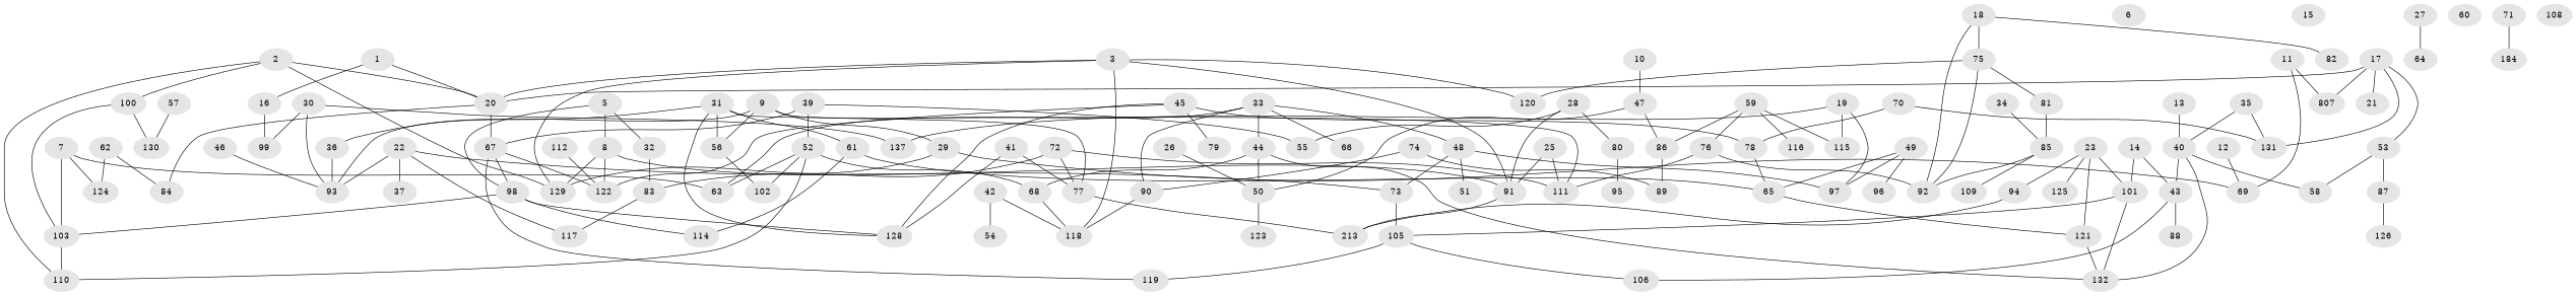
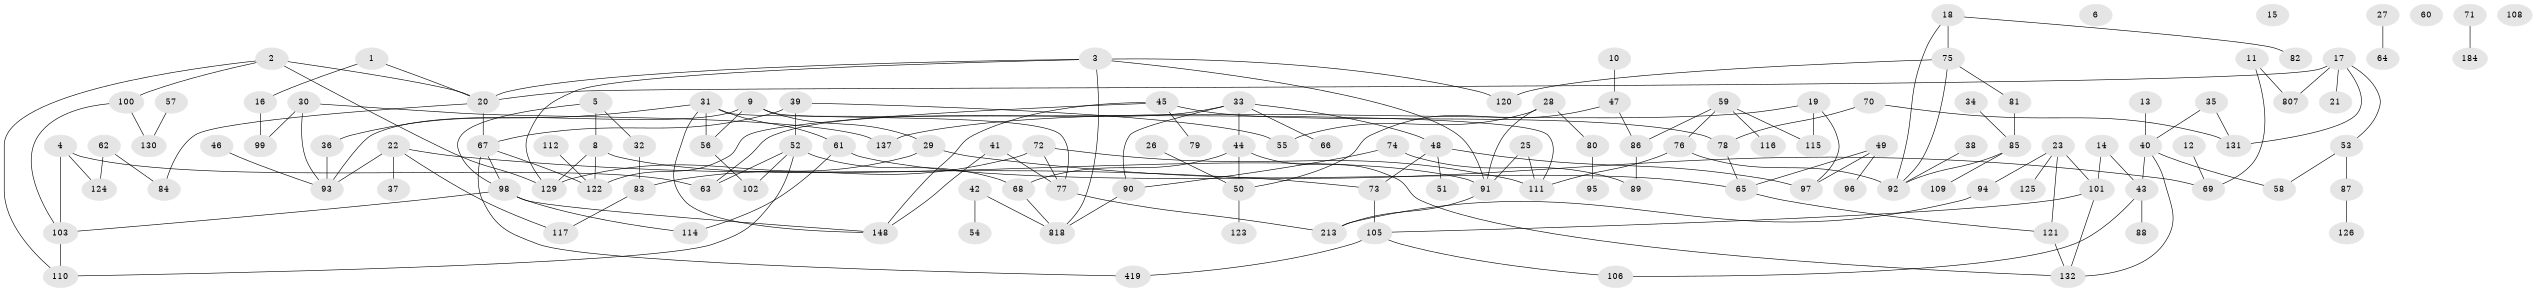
  graph {
    node [color=gray90 style=filled]
    1
    16
    20
    99
    67
    84
    2
    100
    129
    110
    130
    103
    3
    91
-   118
+   118 [label=818]
    120
    n17 [label=213]
    5
    8
    32
    98
    122
    83
-   128
+   128 [label=148]
    114
    6
-   7
+   7 [label=4]
    124
    63
    9
    29
    56
    77
    93
    69
    102
    10
    47
    50
    86
    11
    n42 [label=807]
    12
    13
    40
    43
    58
    132
    14
    101
    88
    106
    105
    15
    17
    21
    53
    131
    87
    18
    75
    82
    92
    81
    19
    97
    115
    n68 [label=137]
-   119
+   119 [label=419]
    22
    37
    73
    117
    23
    94
    121
    125
    25
    111
    26
    123
    27
    64
    28
    55
    80
    95
    30
    31
    36
    61
    65
    33
    44
    48
    66
    90
    68
    51
    34
    85
    109
    35
+   38
    39
    52
    41
    42
    54
    45
    79
    78
    46
    89
    49
    96
    126
    57
    59
    76
    116
    60
    62
    70
    n125 [label=184]
    71
    72
    74
    108
    112
    1 -- 16
    1 -- 20
    16 -- 99
    20 -- 67
    20 -- 84
    67 -- 98
    67 -- 122
    67 -- 119
    2 -- 20
    2 -- 100
    2 -- 129
    2 -- 110
    100 -- 130
    100 -- 103
    103 -- 110
    3 -- 20
    3 -- 129
    3 -- 91
    3 -- 118
    3 -- 120
    91 -- n17
    5 -- 8
    5 -- 32
    5 -- 98
    8 -- 129
    8 -- 91
    8 -- 122
    32 -- 83
    98 -- 103
    98 -- 128
    98 -- 114
    83 -- 117
    7 -- 103
    7 -- 124
    7 -- 63
    9 -- 29
    9 -- 56
    9 -- 77
    9 -- 93
    29 -- 129
    29 -- 69
    56 -- 102
    77 -- n17
    10 -- 47
    47 -- 50
    47 -- 86
    50 -- 123
    86 -- 89
    11 -- 69
    11 -- n42
    12 -- 69
    13 -- 40
    40 -- 43
    40 -- 58
    40 -- 132
    43 -- 88
    43 -- 106
    14 -- 43
    14 -- 101
    101 -- 132
    101 -- 105
    105 -- 106
    105 -- 119
    17 -- 20
    17 -- n42
    17 -- 21
    17 -- 53
    17 -- 131
    53 -- 58
    53 -- 87
    87 -- 126
    18 -- 75
    18 -- 82
    18 -- 92
    75 -- 120
    75 -- 92
    75 -- 81
    81 -- 85
    19 -- 97
    19 -- 115
    19 -- n68
    22 -- 93
    22 -- 37
    22 -- 73
    22 -- 117
    73 -- 105
    23 -- 101
    23 -- 94
    23 -- 121
    23 -- 125
    94 -- n17
    121 -- 132
    25 -- 91
    25 -- 111
    26 -- 50
    27 -- 64
    28 -- 91
    28 -- 55
    28 -- 80
    80 -- 95
    30 -- 99
    30 -- 93
    30 -- n68
    31 -- 128
    31 -- 56
    31 -- 111
    31 -- 36
    31 -- 61
    36 -- 93
    61 -- 114
    61 -- 65
    65 -- 121
    33 -- 63
    33 -- 44
    33 -- 48
    33 -- 66
    33 -- 90
    44 -- 50
    44 -- 132
    44 -- 68
    48 -- 97
    48 -- 73
    48 -- 51
    90 -- 118
    68 -- 118
    34 -- 85
    85 -- 92
    85 -- 109
    35 -- 40
    35 -- 131
+   38 -- 92
    39 -- 67
    39 -- 55
    39 -- 52
    52 -- 110
    52 -- 63
    52 -- 102
    52 -- 68
    41 -- 128
    41 -- 77
    42 -- 118
    42 -- 54
    45 -- 122
    45 -- 128
    45 -- 79
    45 -- 78
    78 -- 65
    46 -- 93
    49 -- 97
    49 -- 65
    49 -- 96
    57 -- 130
    59 -- 86
    59 -- 115
    59 -- 76
    59 -- 116
    76 -- 92
    76 -- 111
    62 -- 84
    62 -- 124
    70 -- 131
    70 -- 78
    71 -- n125
    72 -- 83
    72 -- 77
    72 -- 111
    74 -- 90
    74 -- 89
    112 -- 122
  }
